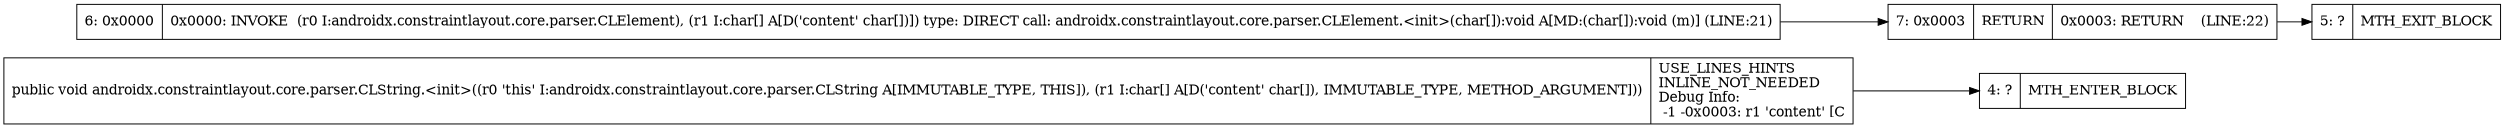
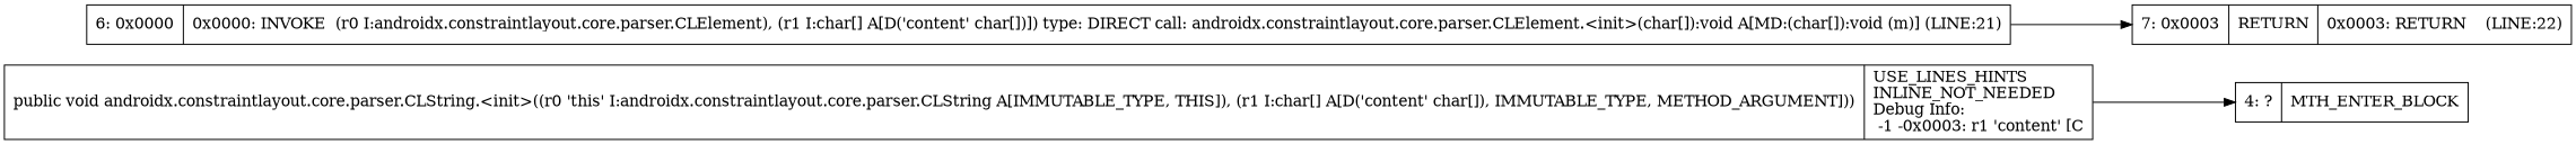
  digraph {
    rankdir=LR
    node [shape=record]
    n1 [label="{4\:\ ?|MTH_ENTER_BLOCK\l}"]
    n2 [label="{6\:\ 0x0000|0x0000: INVOKE  (r0 I:androidx.constraintlayout.core.parser.CLElement), (r1 I:char[] A[D('content' char[])]) type: DIRECT call: androidx.constraintlayout.core.parser.CLElement.\<init\>(char[]):void A[MD:(char[]):void (m)] (LINE:21)\l}"]
    n3 [label="{7\:\ 0x0003|RETURN\l|0x0003: RETURN    (LINE:22)\l}"]
-   n4 [label="{5\:\ ?|MTH_EXIT_BLOCK\l}"]
    n5 [label="{public void androidx.constraintlayout.core.parser.CLString.\<init\>((r0 'this' I:androidx.constraintlayout.core.parser.CLString A[IMMUTABLE_TYPE, THIS]), (r1 I:char[] A[D('content' char[]), IMMUTABLE_TYPE, METHOD_ARGUMENT]))  | USE_LINES_HINTS\lINLINE_NOT_NEEDED\lDebug Info:\l  \-1 \-0x0003: r1 'content' [C\l}"]
    n2 -> n3
-   n3 -> n4
    n5 -> n1
  }
